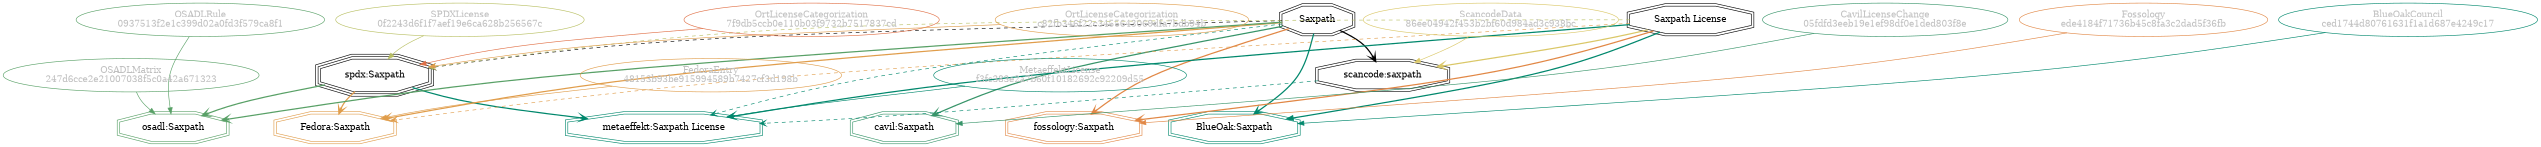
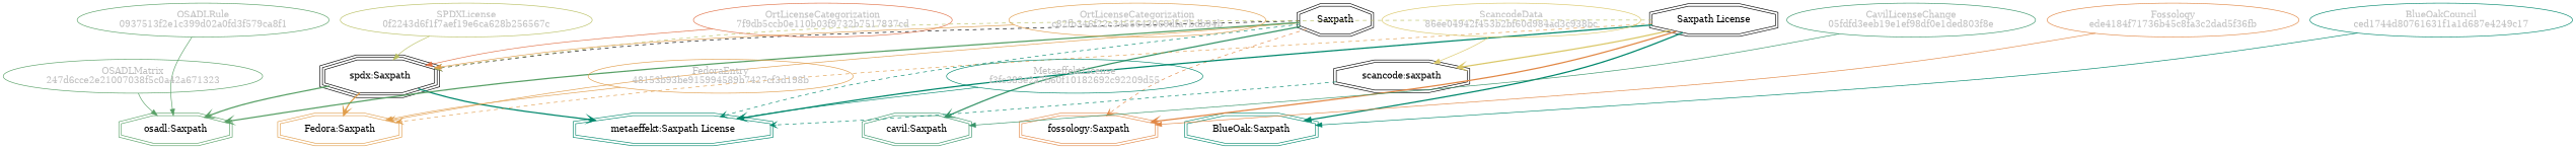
  strict digraph {
    splines=curved
    node [fillcolor="beige;1" fontcolor=gray shape=ellipse]
    edge [color="#00876c" weight=0.7 arrowhead=vee style=bold]
    n1 [color="#b8bf62" label="SPDXLicense\n0f2243d6f1f7aef19e6ca628b256567c"]
    n2 [label="spdx:Saxpath" shape=tripleoctagon fillcolor="" fontcolor=""]
    n3 [color="#e09d4b" label="Fedora:Saxpath" shape=doubleoctagon fillcolor="" fontcolor=""]
    n4 [color="#58a066" label="osadl:Saxpath" shape=doubleoctagon fillcolor="" fontcolor=""]
    n5 [color="#00876c" label="metaeffekt:Saxpath License" shape=doubleoctagon fillcolor="" fontcolor=""]
    n6 [label=Saxpath shape=doubleoctagon fillcolor="" fontcolor=""]
    n7 [color="#00876c" label="BlueOak:Saxpath" shape=doubleoctagon fillcolor="" fontcolor=""]
    n8 [label="scancode:saxpath" shape=doubleoctagon fillcolor="" fontcolor=""]
    n9 [color="#e18745" label="fossology:Saxpath" shape=doubleoctagon fillcolor="" fontcolor=""]
    n10 [color="#379469" label="cavil:Saxpath" shape=doubleoctagon fillcolor="" fontcolor=""]
    n11 [label="Saxpath License" shape=doubleoctagon fillcolor="" fontcolor=""]
    n12 [color="#e09d4b" label="FedoraEntry\n48153b93be915994589b7427cf3d198b"]
    n13 [color="#00876c" label="BlueOakCouncil\nced1744d80761631f1a1d687e4249c17"]
    n14 [color="#58a066" label="OSADLRule\n0937513f2e1c399d02a0fd3f579ca8f1"]
    n15 [color="#58a066" label="OSADLMatrix\n247d6cce2e21007038f5c0a42a671323"]
    n16 [color="#dac767" label="ScancodeData\n86ee04942f453b2bf60d984ad3c938bc"]
    n17 [color="#e18745" label="Fossology\nede4184f71736b45c8fa3c2dad5f36fb"]
    n18 [color="#e06f45" label="OrtLicenseCategorization\n7f9db5ccb0e110b03f9732b7517837cd"]
    n19 [color="#e09d4b" label="OrtLicenseCategorization\nc82fb346f22c3455643069dfa7bdb94b"]
    n20 [color="#379469" label="CavilLicenseChange\n05fdfd3eeb19e1ef98df0e1ded803f8e"]
    n21 [color="#00876c" label="MetaeffektLicense\nf3fc383e2a7b60f10182692c92209d55"]
    n1 -> n2 [color="#b8bf62" weight=0.5 arrowhead="" style=""]
    n2 -> n3 [color="#e09d4b"]
    n2 -> n4 [color="#58a066"]
    n2 -> n5
    n6 -> n2 [style=dashed color=""]
-   n6 -> n3 [color="#e09d4b"]
+   n6 -> n3 [color="#e09d4b" style=solid]
    n6 -> n4 [color="#58a066"]
    n6 -> n5 [style=dashed weight=0.5]
-   n6 -> n7
-   n6 -> n8 [color=""]
-   n6 -> n9 [color="#e18745"]
+   n6 -> n9 [color="#e18745" style=dashed]
    n6 -> n10 [color="#379469"]
    n8 -> n5 [style=dashed weight=0.5]
    n11 -> n2 [color="#b8bf62" style=dashed]
    n11 -> n3 [color="#e09d4b" style=dashed weight=0.5]
    n11 -> n5
    n11 -> n7 [arrowhead=normal]
    n11 -> n8 [color="#dac767"]
    n11 -> n9 [color="#e18745"]
    n12 -> n3 [color="#e09d4b" weight=0.5 arrowhead="" style=""]
    n13 -> n7 [weight=0.5 arrowhead="" style=""]
    n14 -> n4 [color="#58a066" weight=0.5 arrowhead="" style=""]
    n15 -> n4 [color="#58a066" weight=0.5 arrowhead="" style=""]
    n16 -> n8 [color="#dac767" weight=0.5 arrowhead="" style=""]
    n17 -> n9 [color="#e18745" weight=0.5 arrowhead="" style=""]
    n18 -> n2 [color="#e06f45" weight=0.5 arrowhead="" style=""]
    n19 -> n2 [color="#e09d4b" weight=0.5 arrowhead="" style=""]
    n20 -> n10 [color="#379469" weight=0.5 arrowhead="" style=""]
    n21 -> n5 [weight=0.5 arrowhead="" style=""]
  }
